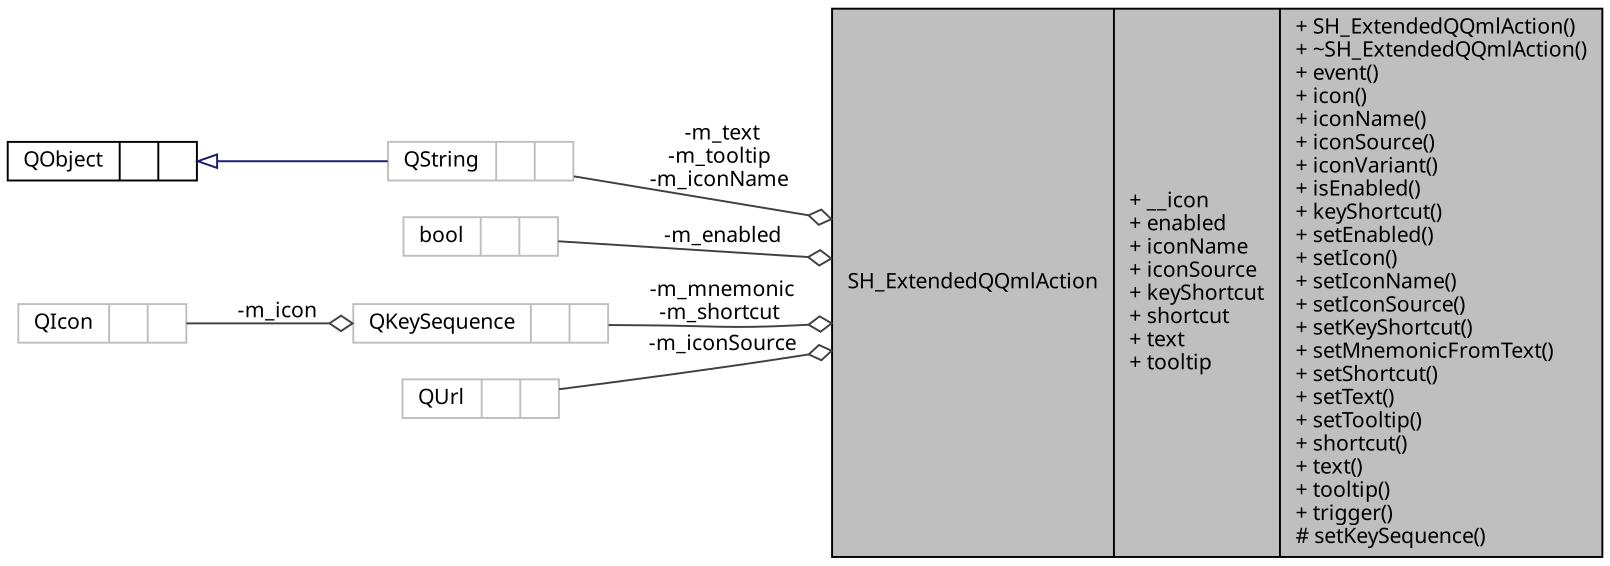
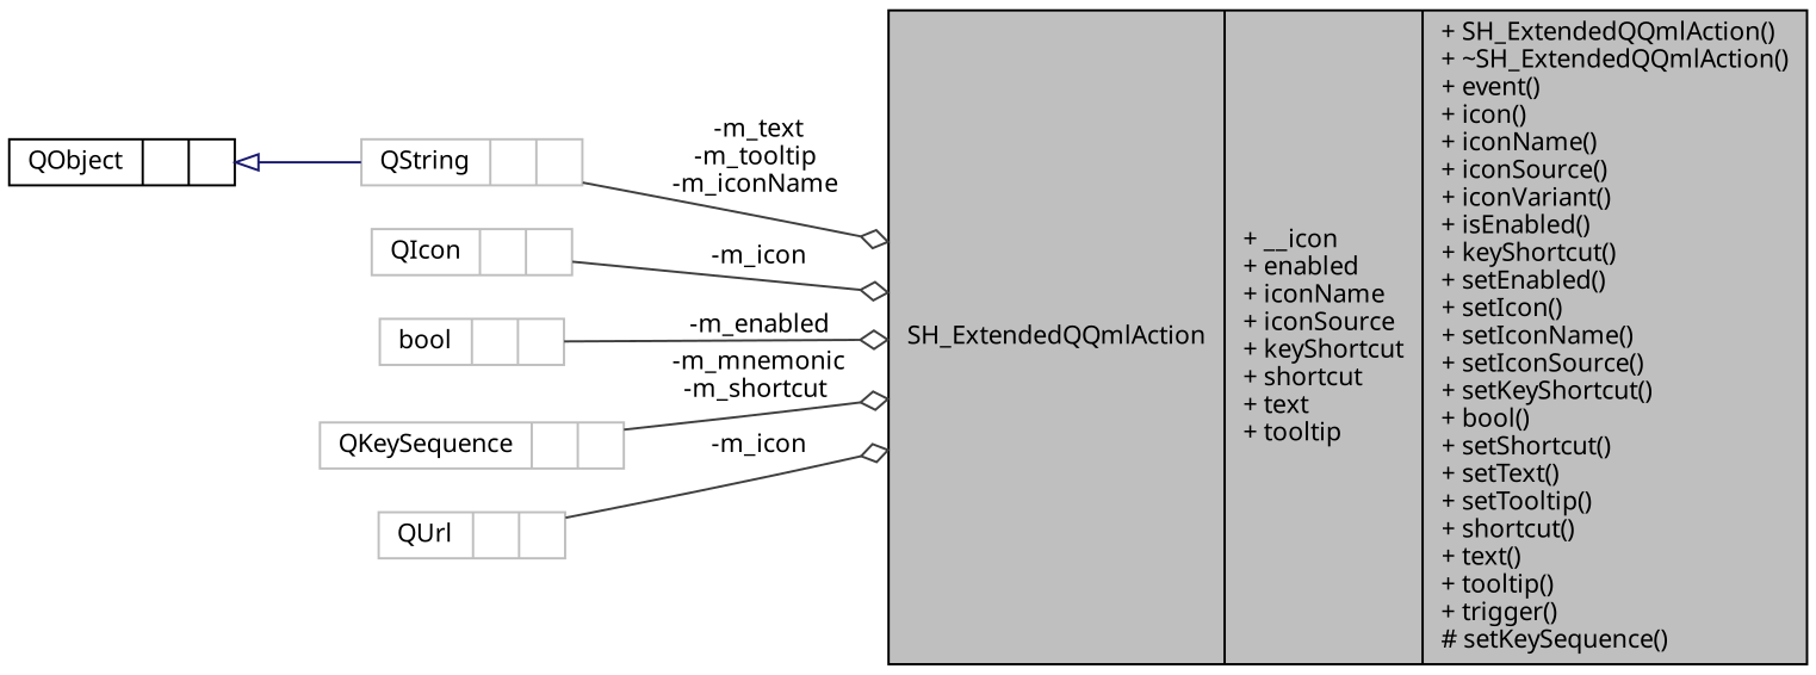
  digraph {
    rankdir=LR
    node [color=grey75 fontname=Verdana fontsize=11 shape=record]
    edge [color=grey25 fontname=Verdana fontsize=11 labelfontname=Verdana labelfontsize=11 style=solid arrowhead=odiamond]
-   n1 [color=black fillcolor=grey75 fontcolor=black height=0.2 label="{SH_ExtendedQQmlAction\n|+ __icon\l+ enabled\l+ iconName\l+ iconSource\l+ keyShortcut\l+ shortcut\l+ text\l+ tooltip\l|+ SH_ExtendedQQmlAction()\l+ ~SH_ExtendedQQmlAction()\l+ event()\l+ icon()\l+ iconName()\l+ iconSource()\l+ iconVariant()\l+ isEnabled()\l+ keyShortcut()\l+ setEnabled()\l+ setIcon()\l+ setIconName()\l+ setIconSource()\l+ setKeyShortcut()\l+ setMnemonicFromText()\l+ setShortcut()\l+ setText()\l+ setTooltip()\l+ shortcut()\l+ text()\l+ tooltip()\l+ trigger()\l# setKeySequence()\l}" style=filled width=0.4]
+   n1 [color=black fillcolor=grey75 fontcolor=black height=0.2 label="{SH_ExtendedQQmlAction\n|+ __icon\l+ enabled\l+ iconName\l+ iconSource\l+ keyShortcut\l+ shortcut\l+ text\l+ tooltip\l|+ SH_ExtendedQQmlAction()\l+ ~SH_ExtendedQQmlAction()\l+ event()\l+ icon()\l+ iconName()\l+ iconSource()\l+ iconVariant()\l+ isEnabled()\l+ keyShortcut()\l+ setEnabled()\l+ setIcon()\l+ setIconName()\l+ setIconSource()\l+ setKeyShortcut()\l+ bool()\l+ setShortcut()\l+ setText()\l+ setTooltip()\l+ shortcut()\l+ text()\l+ tooltip()\l+ trigger()\l# setKeySequence()\l}" style=filled width=0.4]
    n2 [color=black height=0.2 label="{QObject\n||}" width=0.4]
    n3 [height=0.2 label="{QString\n||}" width=0.4]
    n4 [height=0.2 label="{QIcon\n||}" width=0.4]
    n5 [height=0.2 label="{bool\n||}" width=0.4]
    n6 [height=0.2 label="{QKeySequence\n||}" width=0.4]
    n7 [height=0.2 label="{QUrl\n||}" width=0.4]
    n2 -> n3 [arrowtail=onormal color=midnightblue dir=back arrowhead=""]
    n3 -> n1 [label=" -m_text\n-m_tooltip\n-m_iconName"]
-   n4 -> n6 [label=" -m_icon"]
+   n4 -> n1 [label=" -m_icon"]
    n5 -> n1 [label=" -m_enabled"]
    n6 -> n1 [label=" -m_mnemonic\n-m_shortcut"]
-   n7 -> n1 [label=" -m_iconSource"]
+   n7 -> n1 [label=" -m_icon"]
  }
